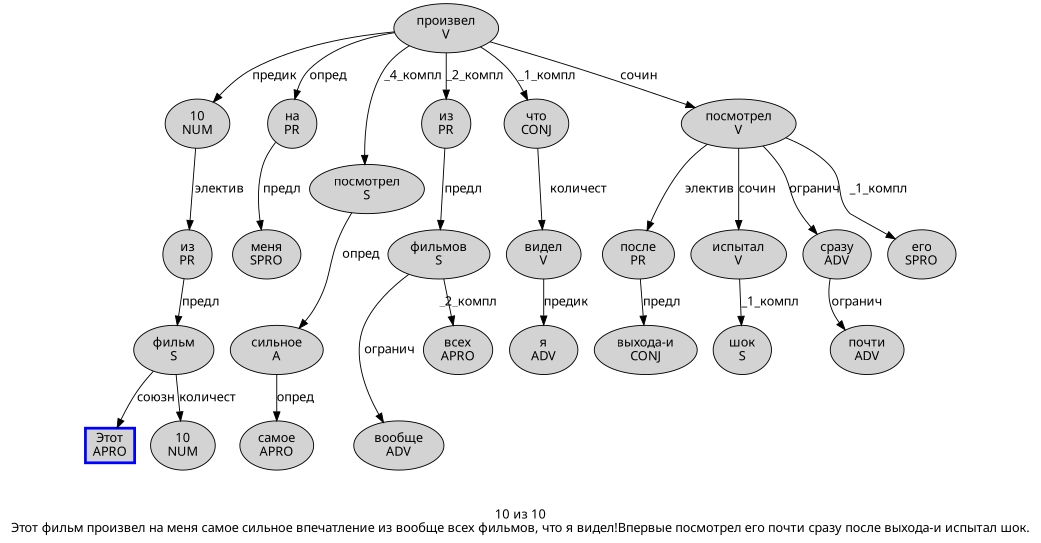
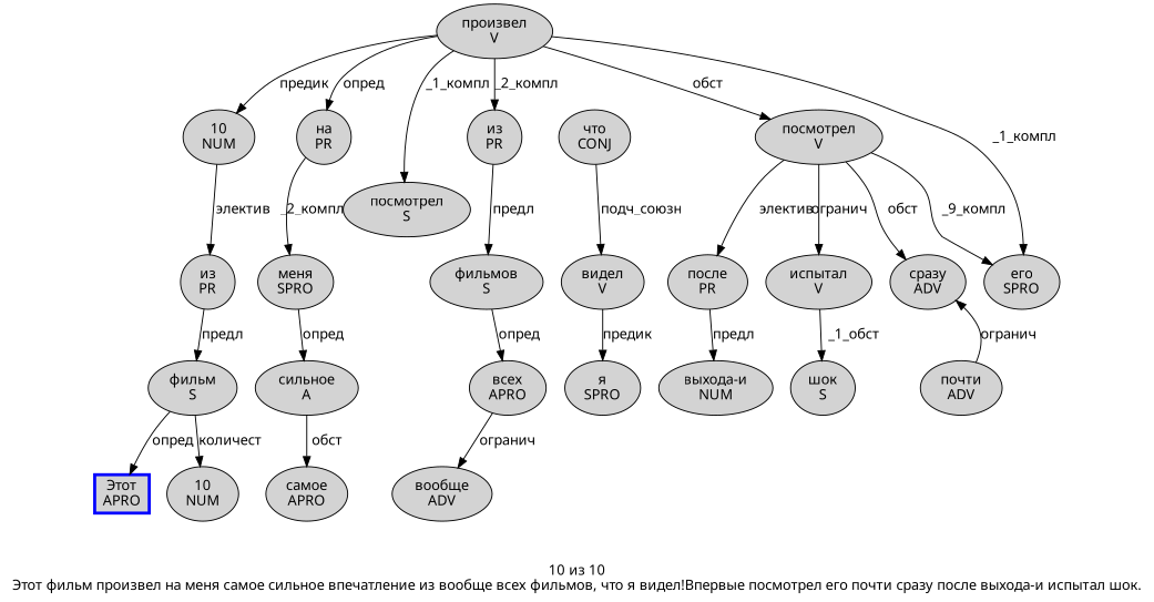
  digraph {
    fontname="Noto Sans"
    label="10 из 10\nЭтот фильм произвел на меня самое сильное впечатление из вообще всех фильмов, что я видел!Впервые посмотрел его почти сразу после выхода-и испытал шок."
    node [fillcolor=lightgray fontname="Noto Sans" penwidth=1 shape=ellipse style=filled]
    edge [fontname="Noto Sans"]
    n1 [label="10\nNUM"]
    n2 [label="из\nPR"]
    n3 [label="фильм\nS"]
    n4 [label="10\nNUM"]
    n5 [color=blue label="Этот\nAPRO" penwidth=3 shape=box]
    n6 [label="произвел\nV"]
    n7 [label="на\nPR"]
    n8 [label="посмотрел\nS"]
    n9 [label="из\nPR"]
    n10 [label="что\nCONJ"]
    n11 [label="посмотрел\nV"]
    n12 [label="меня\nSPRO"]
    n13 [label="сильное\nA"]
    n14 [label="фильмов\nS"]
    n15 [label="видел\nV"]
    n16 [label="его\nSPRO"]
    n17 [label="сразу\nADV"]
    n18 [label="после\nPR"]
    n19 [label="испытал\nV"]
    n20 [label="самое\nAPRO"]
    n21 [label="вообще\nADV"]
    n22 [label="всех\nAPRO"]
-   n23 [label="я\nADV"]
+   n23 [label="я\nSPRO"]
    n24 [label="почти\nADV"]
-   n25 [label="выхода-и\nCONJ"]
+   n25 [label="выхода-и\nNUM"]
    n26 [label="шок\nS"]
    n1 -> n2 [label="электив"]
    n2 -> n3 [label="предл"]
    n3 -> n4 [label="количест"]
-   n3 -> n5 [label="союзн"]
+   n3 -> n5 [label="опред"]
    n6 -> n1 [label="предик"]
    n6 -> n7 [label="опред"]
-   n6 -> n8 [label="_4_компл"]
+   n6 -> n8 [label="_1_компл"]
    n6 -> n9 [label="_2_компл"]
-   n6 -> n10 [label="_1_компл"]
-   n6 -> n11 [label="сочин"]
-   n7 -> n12 [label="предл"]
-   n8 -> n13 [label="опред"]
+   n6 -> n16 [label="_1_компл"]
+   n6 -> n11 [label="обст"]
+   n7 -> n12 [label="_2_компл"]
+   n12 -> n13 [label="опред"]
    n9 -> n14 [label="предл"]
-   n10 -> n15 [label="количест"]
-   n11 -> n16 [label="_1_компл"]
-   n11 -> n17 [label="огранич"]
+   n10 -> n15 [label="подч_союзн"]
+   n11 -> n16 [label="_9_компл"]
+   n11 -> n17 [label="обст"]
    n11 -> n18 [label="электив"]
-   n11 -> n19 [label="сочин"]
-   n13 -> n20 [label="опред"]
-   n14 -> n21 [label="огранич"]
-   n14 -> n22 [label="_2_компл"]
+   n11 -> n19 [label="огранич"]
+   n13 -> n20 [label="обст"]
+   n22 -> n21 [label="огранич"]
+   n14 -> n22 [label="опред"]
    n15 -> n23 [label="предик"]
-   n17 -> n24 [label="огранич"]
+   n24 -> n17 [label="огранич"]
    n18 -> n25 [label="предл"]
-   n19 -> n26 [label="_1_компл"]
+   n19 -> n26 [label="_1_обст"]
  }
